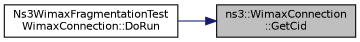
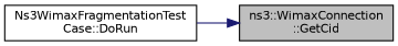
  digraph {
    rankdir=RL
    node [color=black fontname=Helvetica fontsize=10 shape=record style=filled]
    n1 [fillcolor=grey75 fontcolor=black height=0.2 label="ns3::WimaxConnection\l::GetCid" width=0.4]
-   n2 [fillcolor=white height=0.2 label="Ns3WimaxFragmentationTest\lWimaxConnection::DoRun" width=0.4]
+   n2 [fillcolor=white height=0.2 label="Ns3WimaxFragmentationTest\lCase::DoRun" width=0.4]
    n1 -> n2 [color=midnightblue dir=back fontname=Helvetica fontsize=10 labelfontname=Helvetica labelfontsize=10 style=solid]
  }
